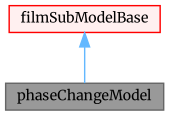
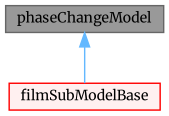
  digraph {
    fontname=Merriweather
    node [fontname=Merriweather fontsize=10 shape=box style=filled]
    n1 [color=gray40 fillcolor=grey60 fontcolor=black height=0.2 label=phaseChangeModel width=0.4]
    n2 [color=red fillcolor="#FFF0F0" height=0.2 label=filmSubModelBase width=0.4]
-   n2 -> n1 [color=steelblue1 dir=back fontname=Merriweather fontsize=10 labelfontname=Helvetica labelfontsize=10 style=solid]
+   n1 -> n2 [color=steelblue1 dir=back fontname=Merriweather fontsize=10 labelfontname=Helvetica labelfontsize=10 style=solid]
  }
